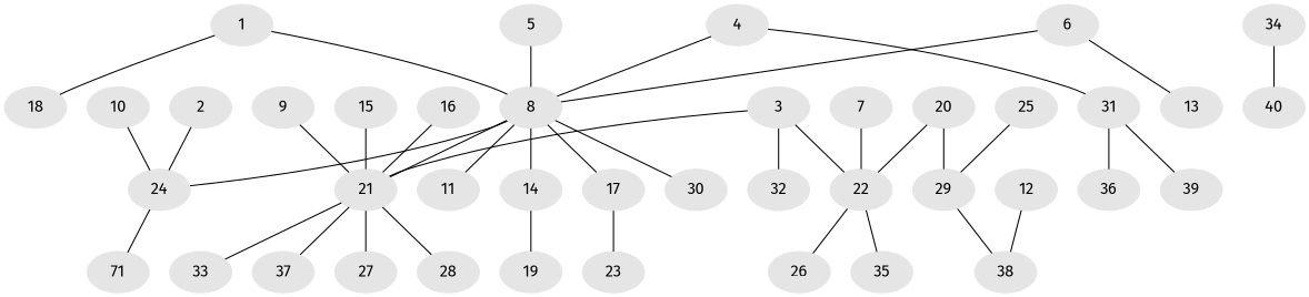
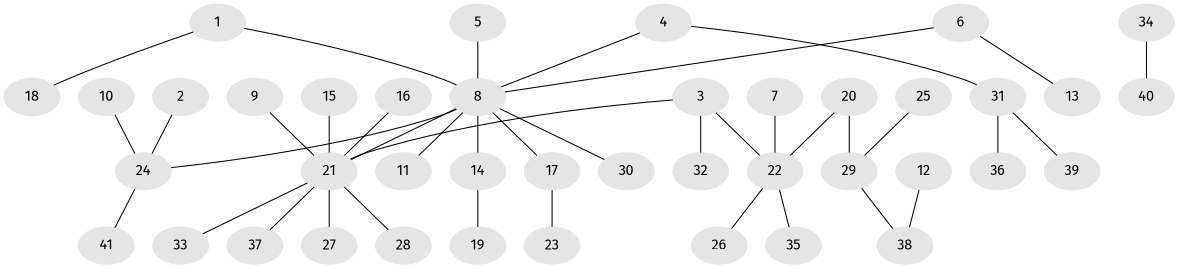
  graph {
    fontname="Fira Sans"
    node [color=gray90 fontname="Fira Sans" style=filled]
    edge [fontname="Fira Sans" weight=1.0]
    1
    8
    18
    24
    21
    11
    14
    17
    30
    2
-   41 [label=71]
+   41
    3
    32
    22
    27
    28
    33
    37
    4
    31
    36
    39
    34
    40
    5
    6
    13
    7
    26
    35
    19
    23
    9
    10
    12
    38
    15
    16
    20
    29
    25
    1 -- 8
    1 -- 18
    8 -- 24
    8 -- 21
    8 -- 11
    8 -- 14
    8 -- 17
    8 -- 30
    24 -- 41
    21 -- 27
    21 -- 28
    21 -- 33
    21 -- 37
    14 -- 19
    17 -- 23
    2 -- 24
    3 -- 21
    3 -- 32
    3 -- 22
    22 -- 26
    22 -- 35
    4 -- 8
    4 -- 31
    31 -- 36
    31 -- 39
    34 -- 40
    5 -- 8
    6 -- 8
    6 -- 13
    7 -- 22
    9 -- 21
    10 -- 24
    12 -- 38
    15 -- 21
    16 -- 21
    20 -- 22
    20 -- 29
    29 -- 38
    25 -- 29
  }
